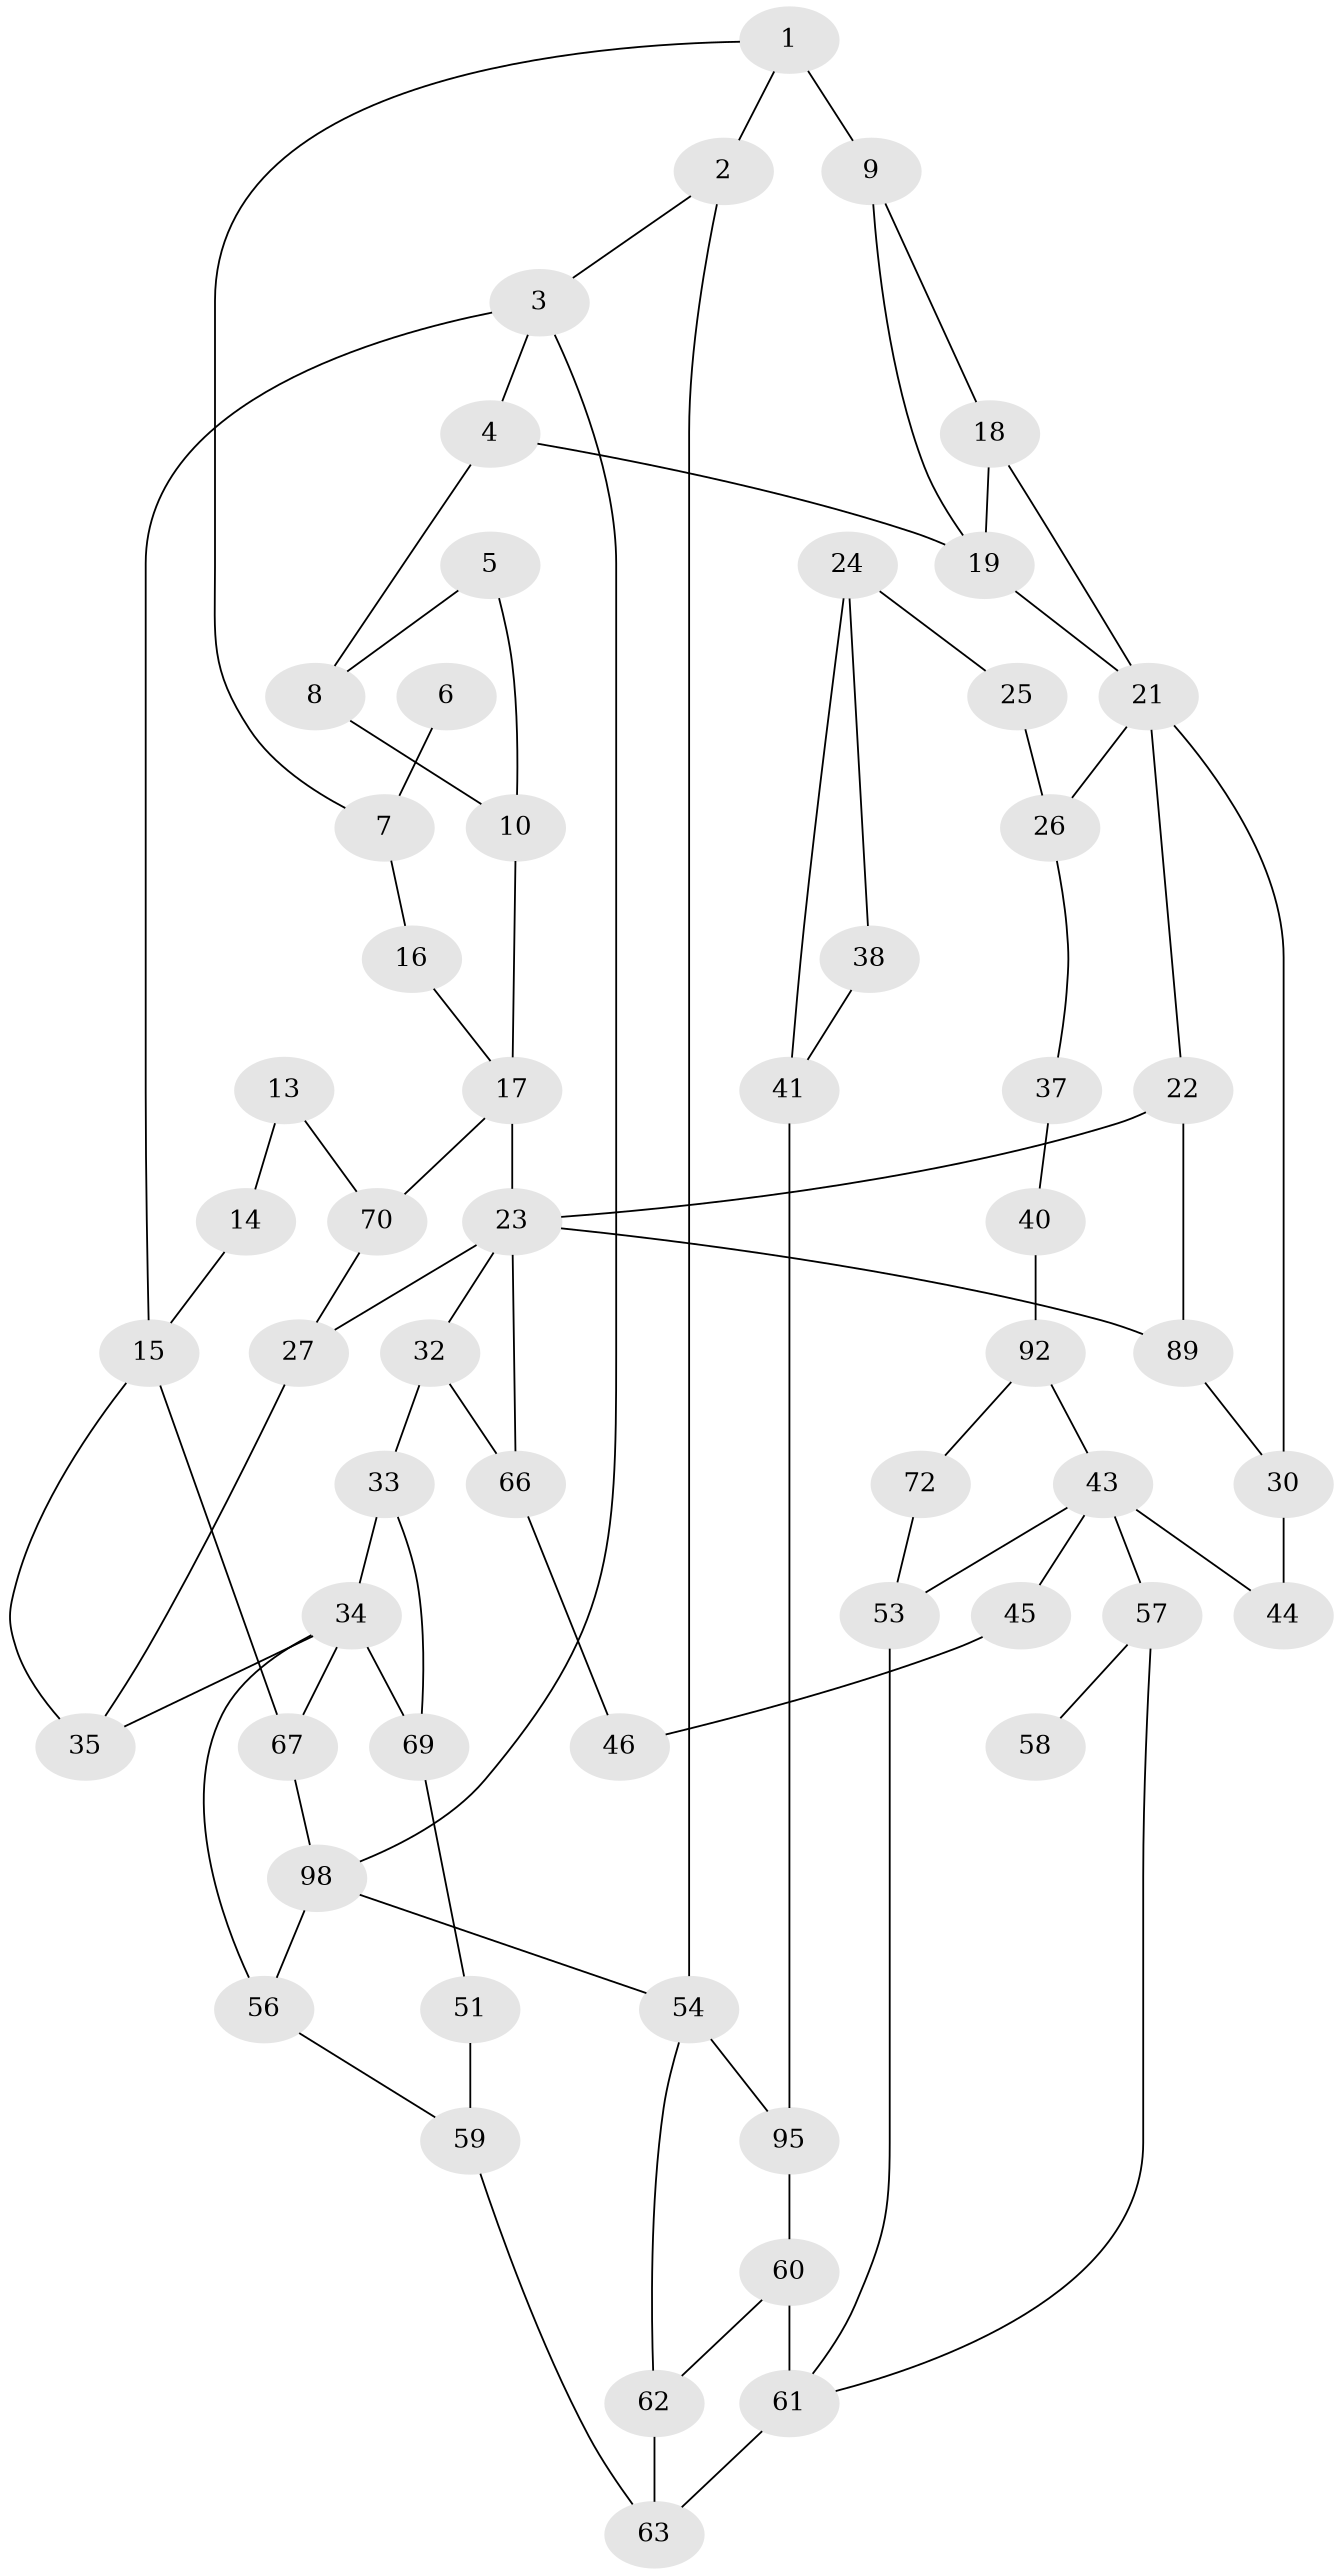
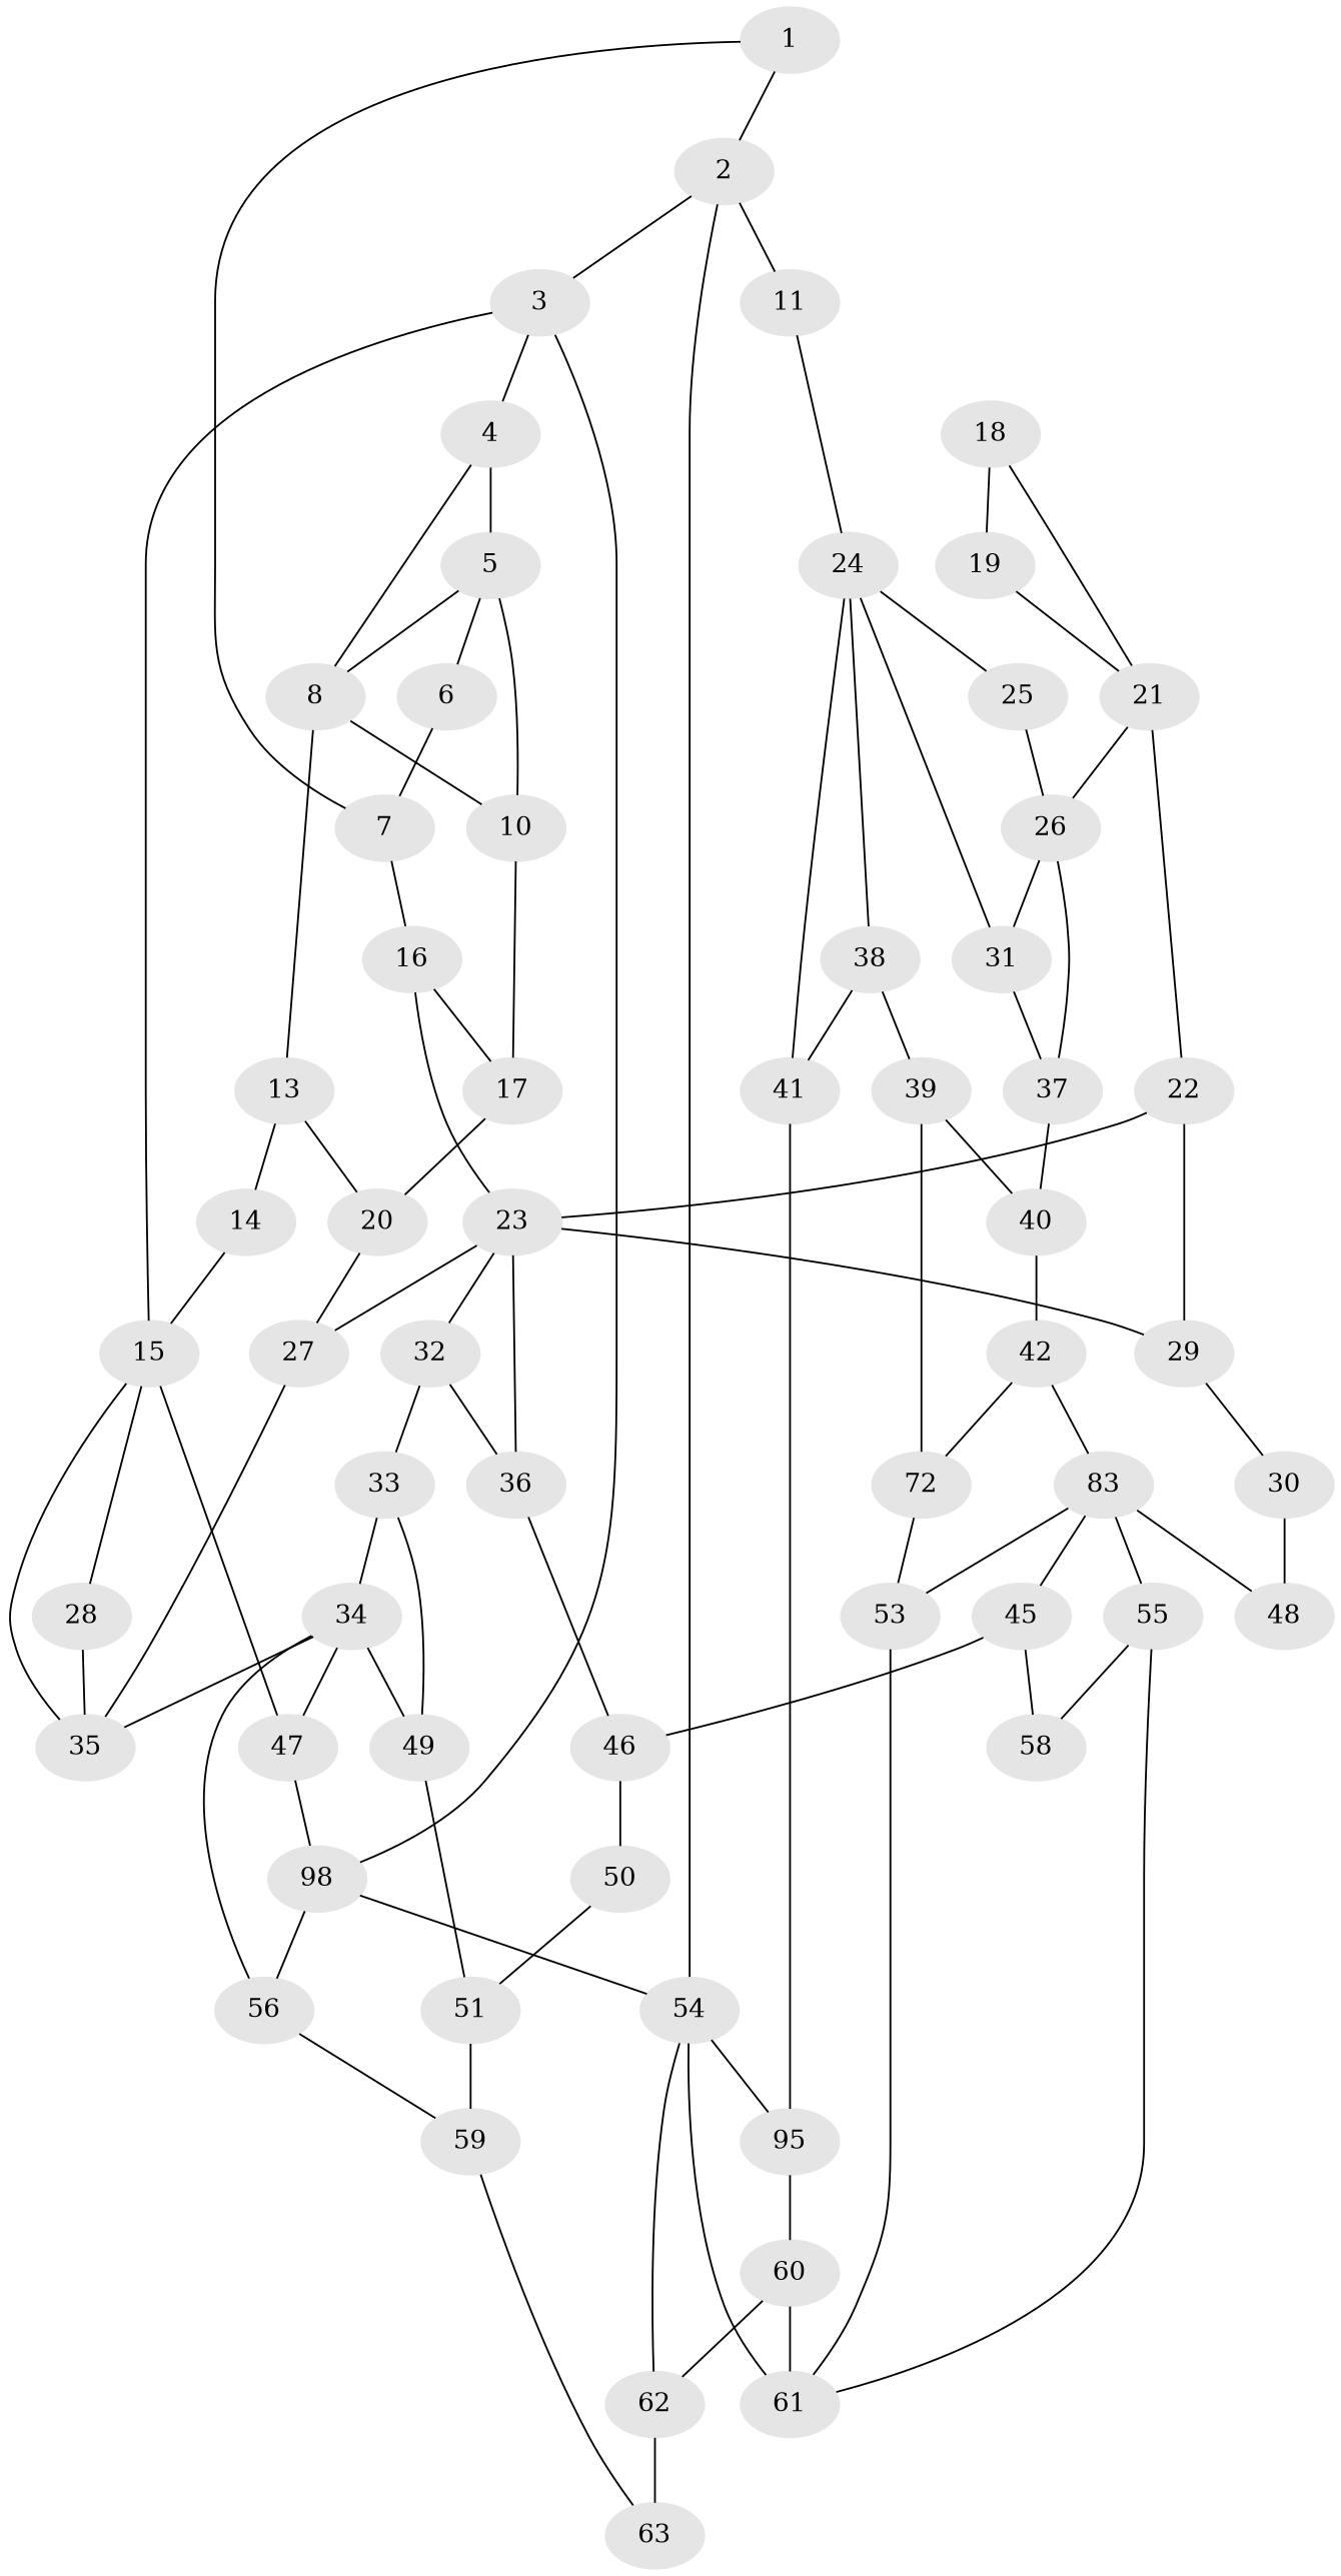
  graph {
    node [color=gray90 style=filled]
    edge [weight=1.0]
    1
    2
    7
-   9
    3
+   11
    54
    16
    18
    19
    4
    15
    n13 [label=98]
    24
    n15 [label=95]
    62
    5
    8
+   28
    35
-   47 [label=67]
+   47
    56
    6
    10
    13
    17
    23
    14
-   20 [label=70]
+   20
    21
    25
+   31
    38
    41
    27
-   29 [label=89]
+   29
    32
-   36 [label=66]
+   36
    22
    26
    30
    37
-   44
+   44 [label=48]
    33
    46
+   39
    40
    34
-   49 [label=69]
+   49
    51
    59
-   42 [label=92]
+   50
+   42
    n54 [label=72]
    53
-   43
+   43 [label=83]
    60
    45
-   57
+   57 [label=55]
    58
    61
    63
    1 -- 2
    1 -- 7
-   1 -- 9 [weight=2.0]
    2 -- 3
+   2 -- 11
    2 -- 54
    7 -- 16
-   9 -- 18
-   9 -- 19
    3 -- 4
    3 -- 15
    3 -- n13
+   11 -- 24
    54 -- n15
    54 -- 62
    16 -- 17
-   17 -- 23
+   16 -- 23
    18 -- 19
    18 -- 21
    19 -- 21
-   4 -- 19
+   4 -- 5
    4 -- 8
+   15 -- 28
    15 -- 35
    15 -- 47
    n13 -- 54
    n13 -- 56
    24 -- 25
+   24 -- 31
    24 -- 38
    24 -- 41
    n15 -- 60
    62 -- 63
    5 -- 8
+   5 -- 6 [weight=2.0]
    5 -- 10 [weight=2.0]
    8 -- 10
+   8 -- 13 [weight=2.0]
+   28 -- 35
    47 -- n13
    56 -- 59
    6 -- 7
    10 -- 17
    13 -- 14 [weight=2.0]
    13 -- 20
    17 -- 20
    23 -- 27
    23 -- 29
    23 -- 32
    23 -- 36
    14 -- 15 [weight=2.0]
    20 -- 27
    21 -- 22
    21 -- 26 [weight=2.0]
-   21 -- 30
    25 -- 26 [weight=2.0]
+   31 -- 37
    38 -- 41
+   38 -- 39
    41 -- n15
    27 -- 35
    29 -- 30
    32 -- 36
    32 -- 33
    36 -- 46
    22 -- 23
    22 -- 29
+   26 -- 31
    26 -- 37
    30 -- 44
    37 -- 40
    33 -- 34
    33 -- 49
+   46 -- 50
+   39 -- 40
+   39 -- n54
    40 -- 42
    34 -- 35
    34 -- 47
    34 -- 56 [weight=2.0]
    34 -- 49
    49 -- 51
    51 -- 59
    59 -- 63
+   50 -- 51
    42 -- n54
    42 -- 43
    n54 -- 53
    53 -- 61
    43 -- 44 [weight=2.0]
    43 -- 53
    43 -- 45
    43 -- 57
    60 -- 62
    60 -- 61
    45 -- 46
+   45 -- 58
    57 -- 58
    57 -- 61
-   61 -- 63
+   61 -- 54
  }
